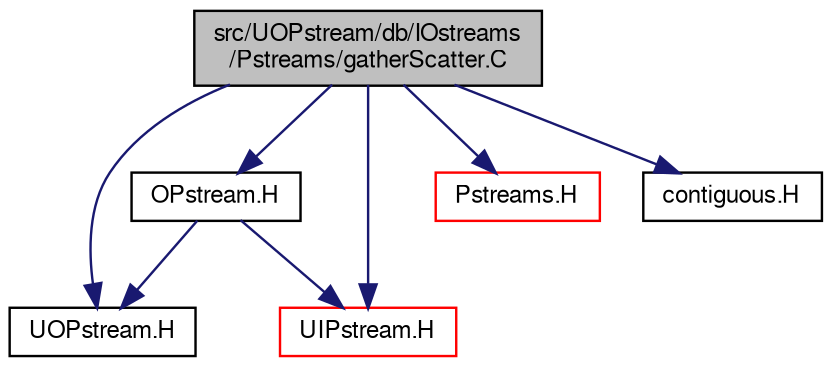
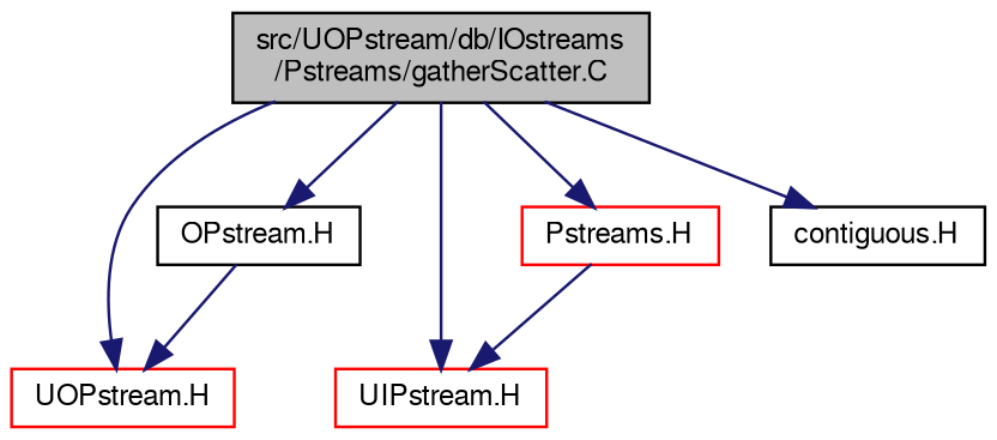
  digraph {
    node [color=black fontname=FreeSans fontsize=10 shape=record]
    edge [color=midnightblue fontname=FreeSans fontsize=10 labelfontname=FreeSans labelfontsize=10 style=solid]
    n1 [fillcolor=grey75 fontcolor=black height=0.2 label="src/UOPstream/db/IOstreams\l/Pstreams/gatherScatter.C" style=filled width=0.4]
-   n2 [height=0.2 label="UOPstream.H" width=0.4]
+   n2 [color=red height=0.2 label="UOPstream.H" width=0.4]
    n3 [height=0.2 label="OPstream.H" width=0.4]
    n4 [color=red height=0.2 label="UIPstream.H" width=0.4]
    n5 [color=red height=0.2 label="Pstreams.H" width=0.4]
    n6 [height=0.2 label="contiguous.H" width=0.4]
    n1 -> n2
    n1 -> n3
    n1 -> n4
    n1 -> n5
    n1 -> n6
    n3 -> n2
-   n3 -> n4
+   n5 -> n4
  }
